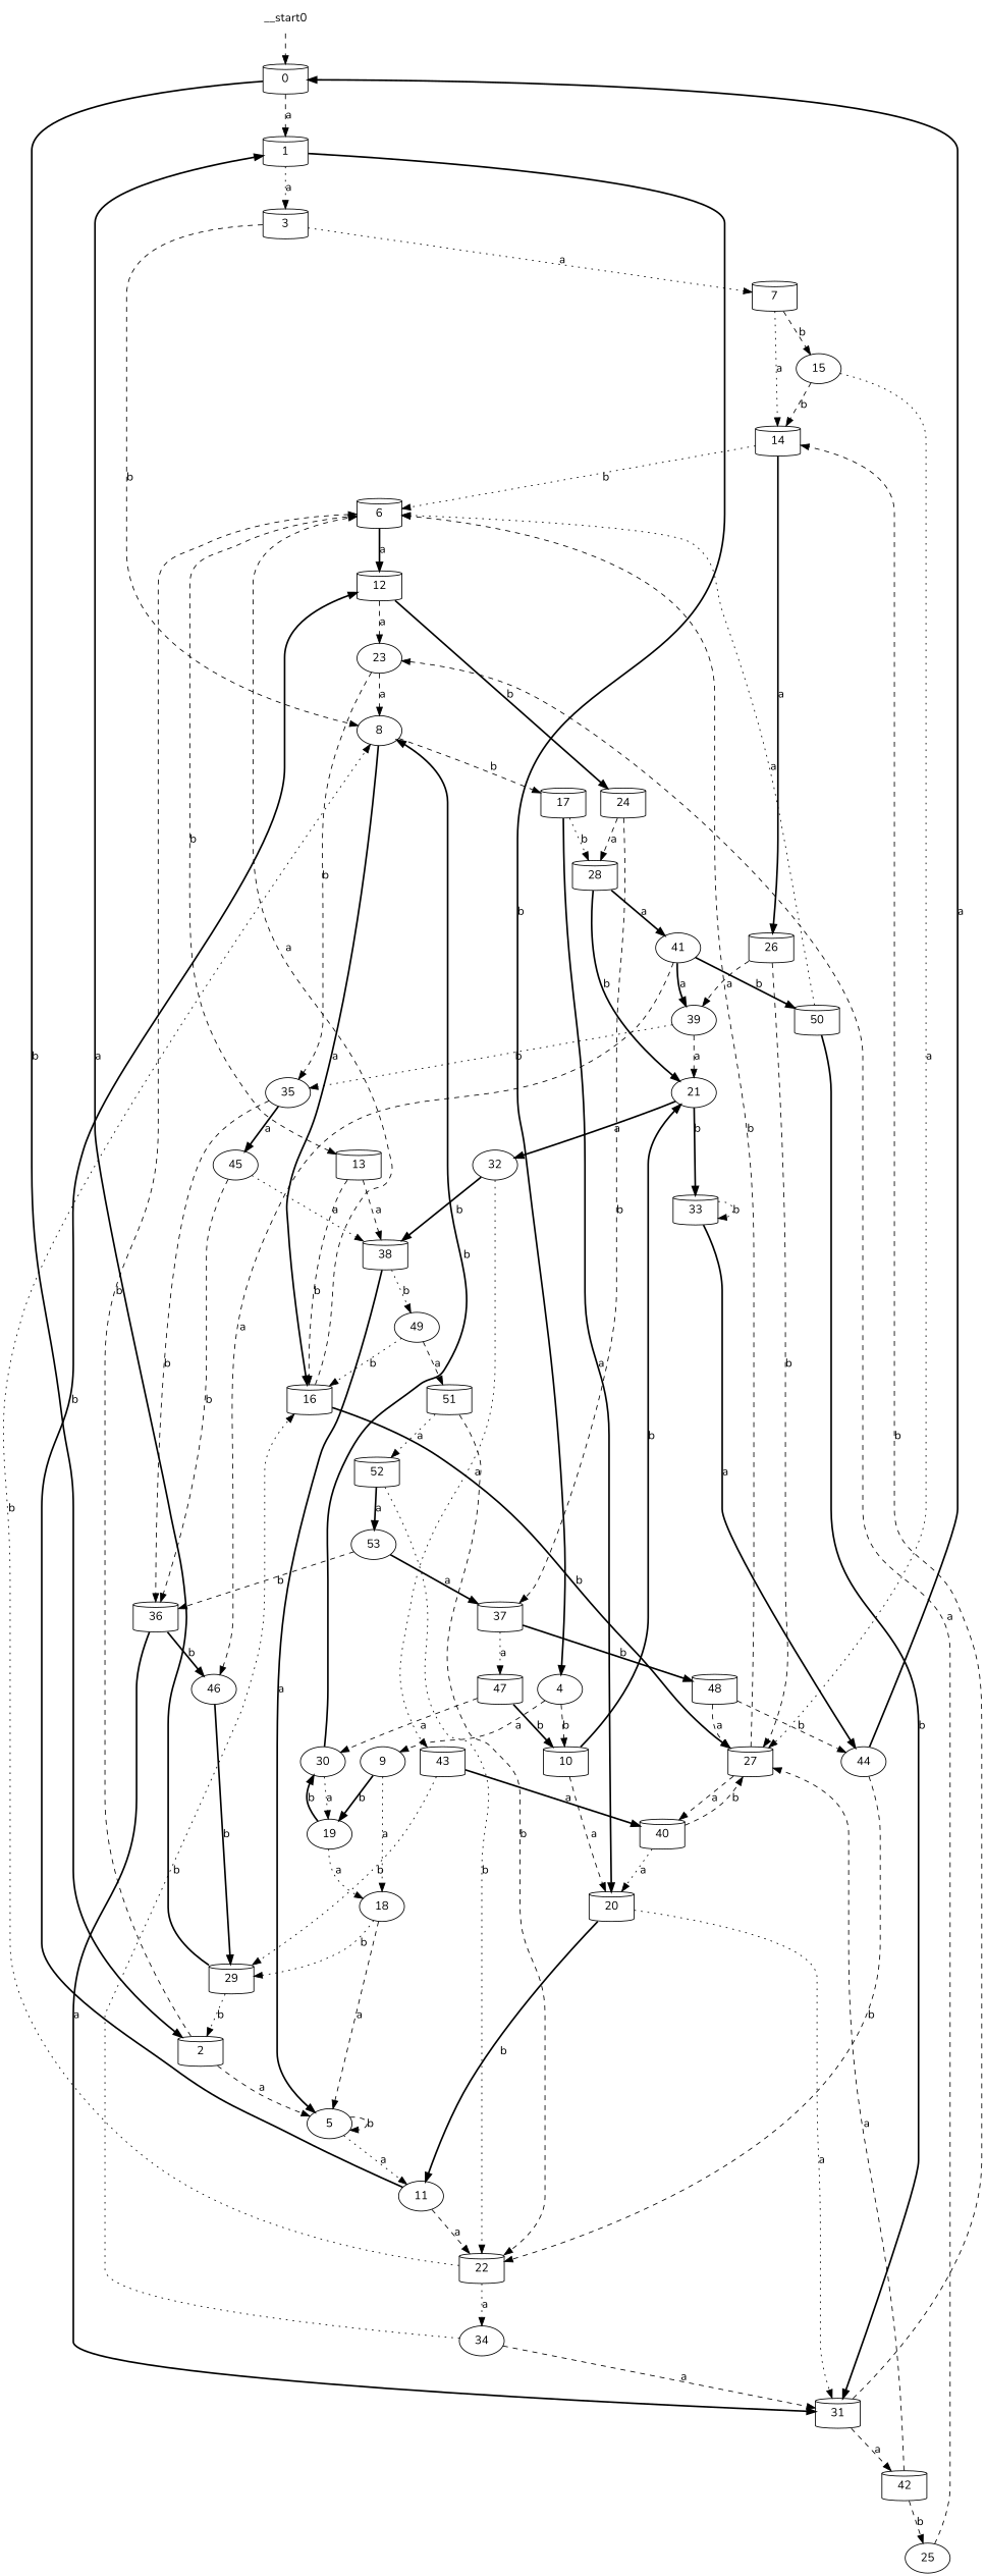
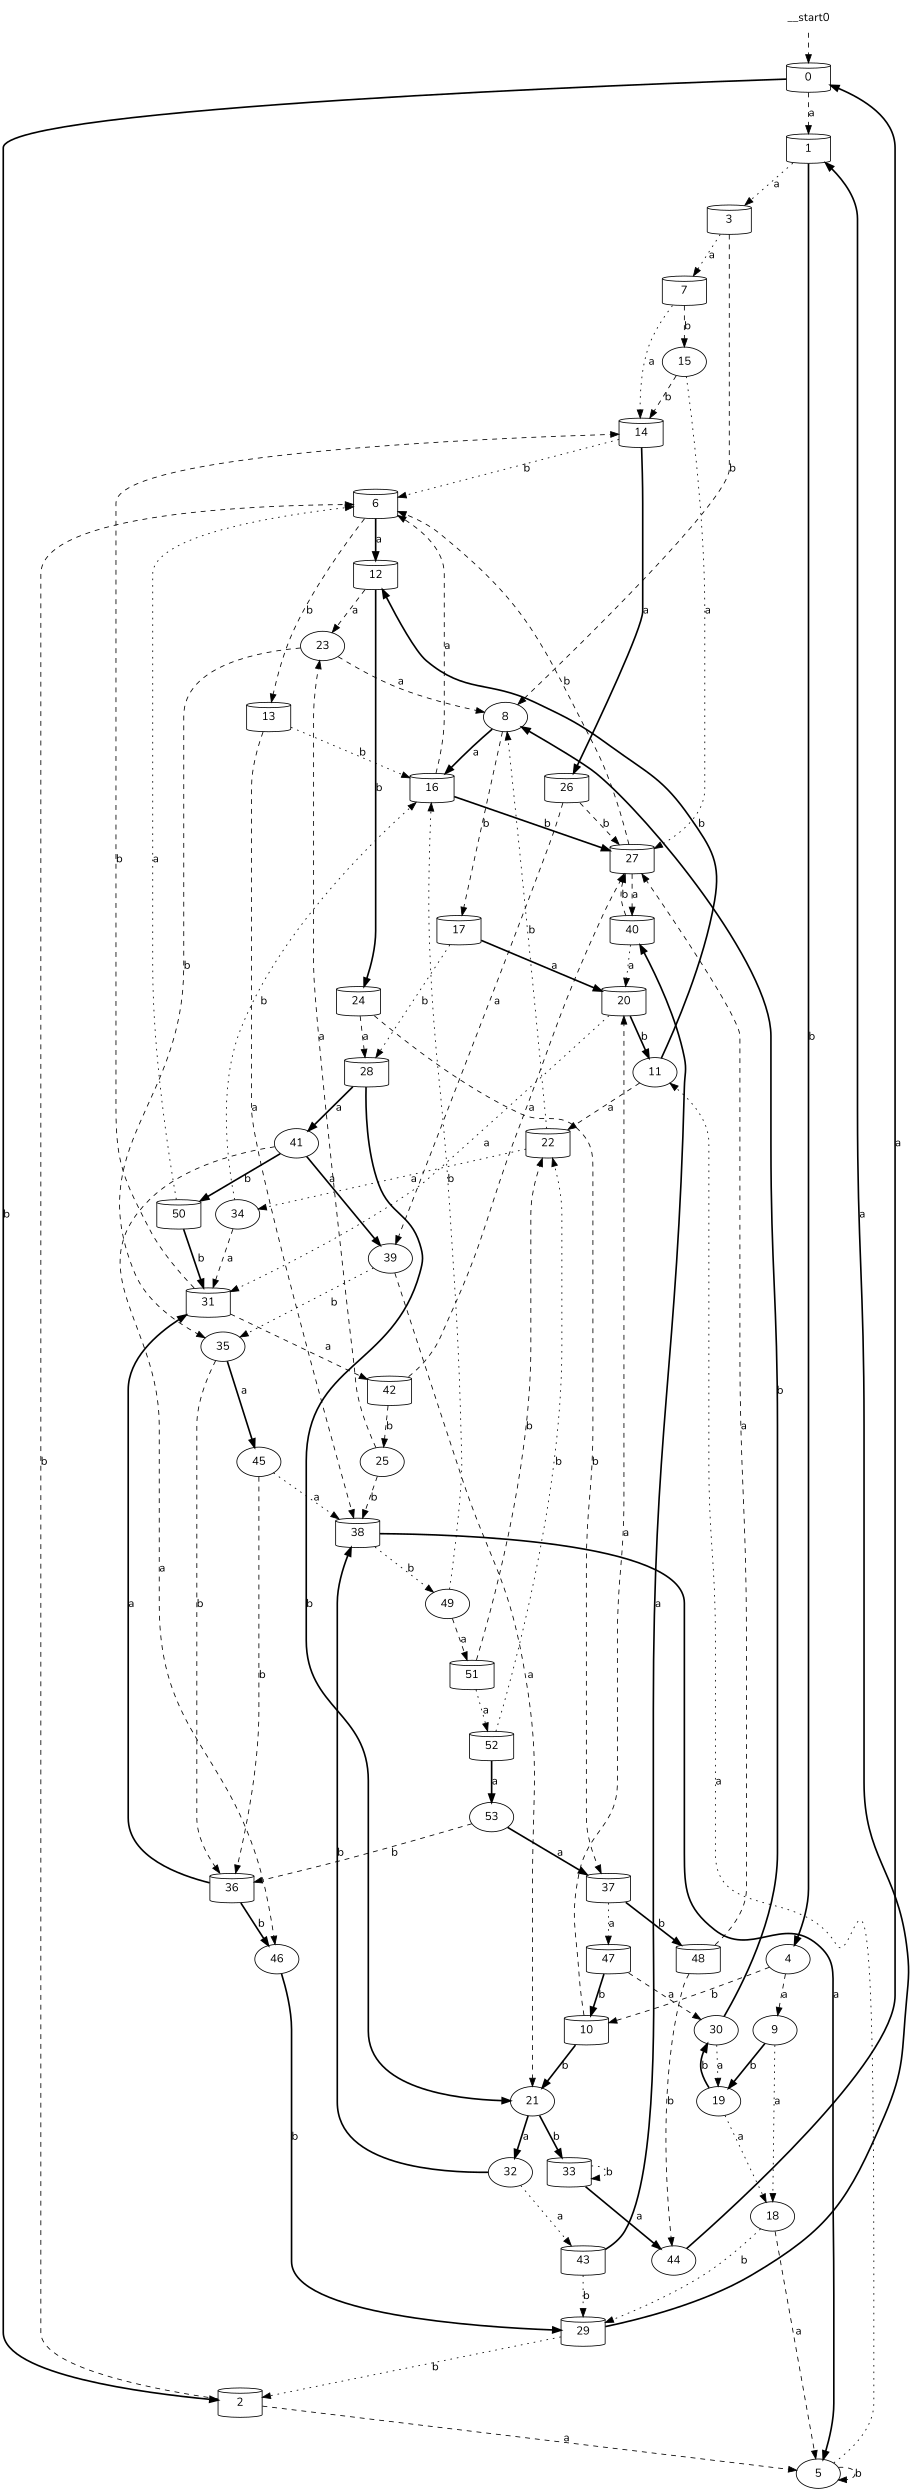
  digraph {
    fontname=Nunito
    node [fontname=Nunito shape=cylinder]
    edge [fontname=Nunito style=dashed]
    __start0 [shape=none]
    0
    1
    2
    3
    4 [shape=ellipse]
    5 [shape=ellipse]
    6
    7
    8 [shape=ellipse]
    9 [shape=ellipse]
    10
    11 [shape=ellipse]
    12
    13
    14
    15 [shape=ellipse]
    16
    17
    18 [shape=ellipse]
    19 [shape=ellipse]
    20
    21 [shape=ellipse]
    22
    23 [shape=ellipse]
    24
    38
    26
    27
    28
    29
    30 [shape=ellipse]
    31
    32 [shape=ellipse]
    33
    34 [shape=ellipse]
    35 [shape=ellipse]
    37
    25 [shape=ellipse]
    39 [shape=ellipse]
    40
    41 [shape=ellipse]
    42
    43
    44 [shape=ellipse]
    36
    45 [shape=ellipse]
    46 [shape=ellipse]
    47
    48
    49 [shape=ellipse]
    50
    51
    52
    53 [shape=ellipse]
    __start0 -> 0
    0 -> 1 [label=a]
    0 -> 2 [label=b style=bold]
    1 -> 3 [label=a style=dotted]
    1 -> 4 [label=b style=bold]
    2 -> 5 [label=a]
    2 -> 6 [label=b]
    3 -> 7 [label=a style=dotted]
    3 -> 8 [label=b]
    4 -> 9 [label=a]
    4 -> 10 [label=b]
    5 -> 5 [label=b]
    5 -> 11 [label=a style=dotted]
    6 -> 12 [label=a style=bold]
    6 -> 13 [label=b]
    7 -> 14 [label=a style=dotted]
    7 -> 15 [label=b]
    8 -> 16 [label=a style=bold]
    8 -> 17 [label=b]
    9 -> 18 [label=a style=dotted]
    9 -> 19 [label=b style=bold]
    10 -> 20 [label=a]
    10 -> 21 [label=b style=bold]
    11 -> 12 [label=b style=bold]
    11 -> 22 [label=a]
    12 -> 23 [label=a]
    12 -> 24 [label=b style=bold]
-   13 -> 16 [label=b]
+   13 -> 16 [label=b style=dotted]
    13 -> 38 [label=a]
    14 -> 6 [label=b style=dotted]
    14 -> 26 [label=a style=bold]
    15 -> 14 [label=b]
    15 -> 27 [label=a style=dotted]
    16 -> 6 [label=a]
    16 -> 27 [label=b style=bold]
    17 -> 20 [label=a style=bold]
    17 -> 28 [label=b style=dotted]
    18 -> 5 [label=a]
    18 -> 29 [label=b style=dotted]
    19 -> 18 [label=a style=dotted]
    19 -> 30 [label=b style=bold]
    20 -> 11 [label=b style=bold]
    20 -> 31 [label=a style=dotted]
    21 -> 32 [label=a style=bold]
    21 -> 33 [label=b style=bold]
    22 -> 8 [label=b style=dotted]
    22 -> 34 [label=a style=dotted]
    23 -> 8 [label=a]
    23 -> 35 [label=b]
    24 -> 28 [label=a]
    24 -> 37 [label=b]
    38 -> 5 [label=a style=bold]
    38 -> 49 [label=b style=dotted]
    26 -> 27 [label=b]
    26 -> 39 [label=a]
    27 -> 6 [label=b]
    27 -> 40 [label=a]
    28 -> 21 [label=b style=bold]
    28 -> 41 [label=a style=bold]
    29 -> 1 [label=a style=bold]
    29 -> 2 [label=b style=dotted]
    30 -> 8 [label=b style=bold]
    30 -> 19 [label=a style=dotted]
    31 -> 14 [label=b]
    31 -> 42 [label=a]
    32 -> 38 [label=b style=bold]
    32 -> 43 [label=a style=dotted]
    33 -> 33 [label=b style=dotted]
    33 -> 44 [label=a style=bold]
    34 -> 16 [label=b style=dotted]
    34 -> 31 [label=a]
    35 -> 36 [label=b]
    35 -> 45 [label=a style=bold]
    37 -> 47 [label=a style=dotted]
    37 -> 48 [label=b style=bold]
    25 -> 23 [label=a]
+   25 -> 38 [label=b]
    39 -> 21 [label=a]
    39 -> 35 [label=b style=dotted]
    40 -> 20 [label=a style=dotted]
    40 -> 27 [label=b]
    41 -> 39 [label=a style=bold]
    41 -> 46 [label=a]
    41 -> 50 [label=b style=bold]
    42 -> 27 [label=a]
    42 -> 25 [label=b]
    43 -> 29 [label=b style=dotted]
    43 -> 40 [label=a style=bold]
    44 -> 0 [label=a style=bold]
-   44 -> 22 [label=b]
    36 -> 31 [label=a style=bold]
    36 -> 46 [label=b style=bold]
    45 -> 38 [label=a style=dotted]
    45 -> 36 [label=b]
    46 -> 29 [label=b style=bold]
    47 -> 10 [label=b style=bold]
    47 -> 30 [label=a]
    48 -> 27 [label=a]
    48 -> 44 [label=b]
    49 -> 16 [label=b style=dotted]
    49 -> 51 [label=a]
    50 -> 6 [label=a style=dotted]
    50 -> 31 [label=b style=bold]
    51 -> 22 [label=b]
    51 -> 52 [label=a style=dotted]
    52 -> 22 [label=b style=dotted]
    52 -> 53 [label=a style=bold]
    53 -> 37 [label=a style=bold]
    53 -> 36 [label=b]
  }
